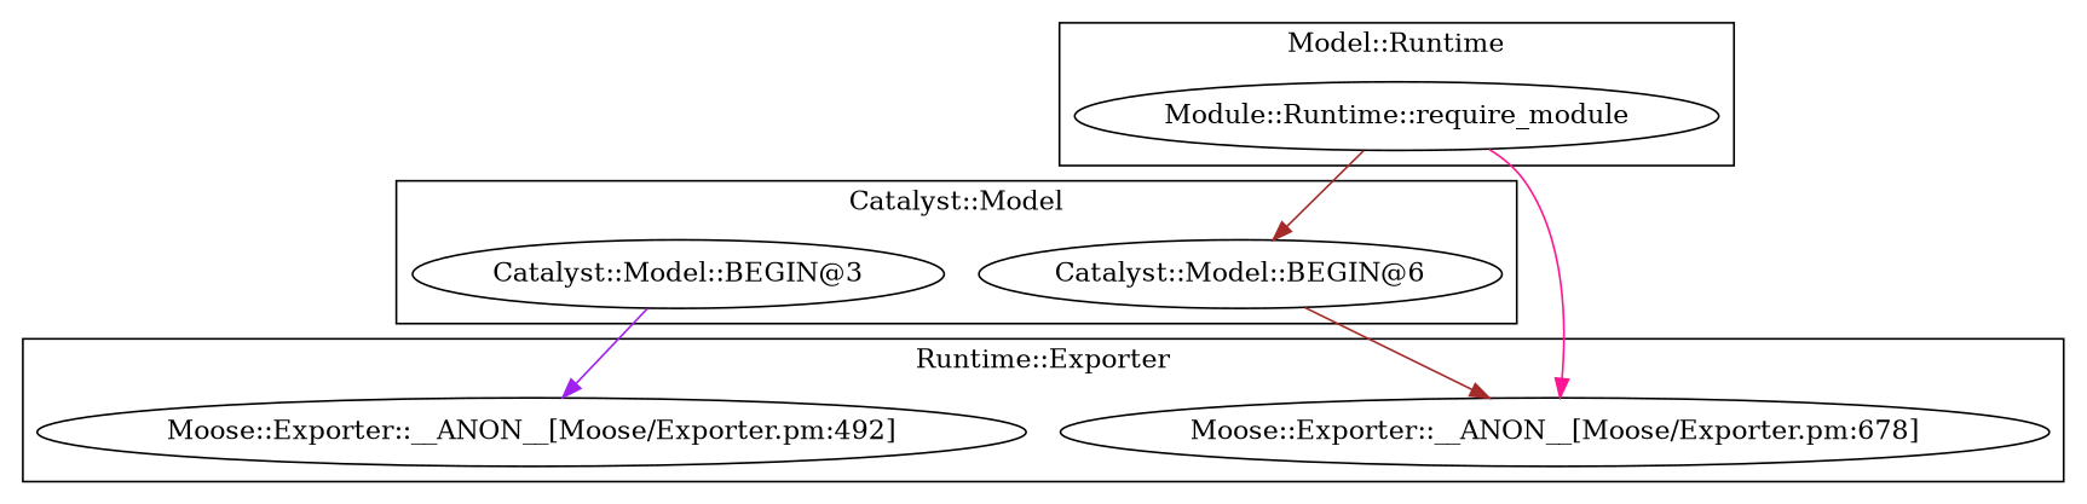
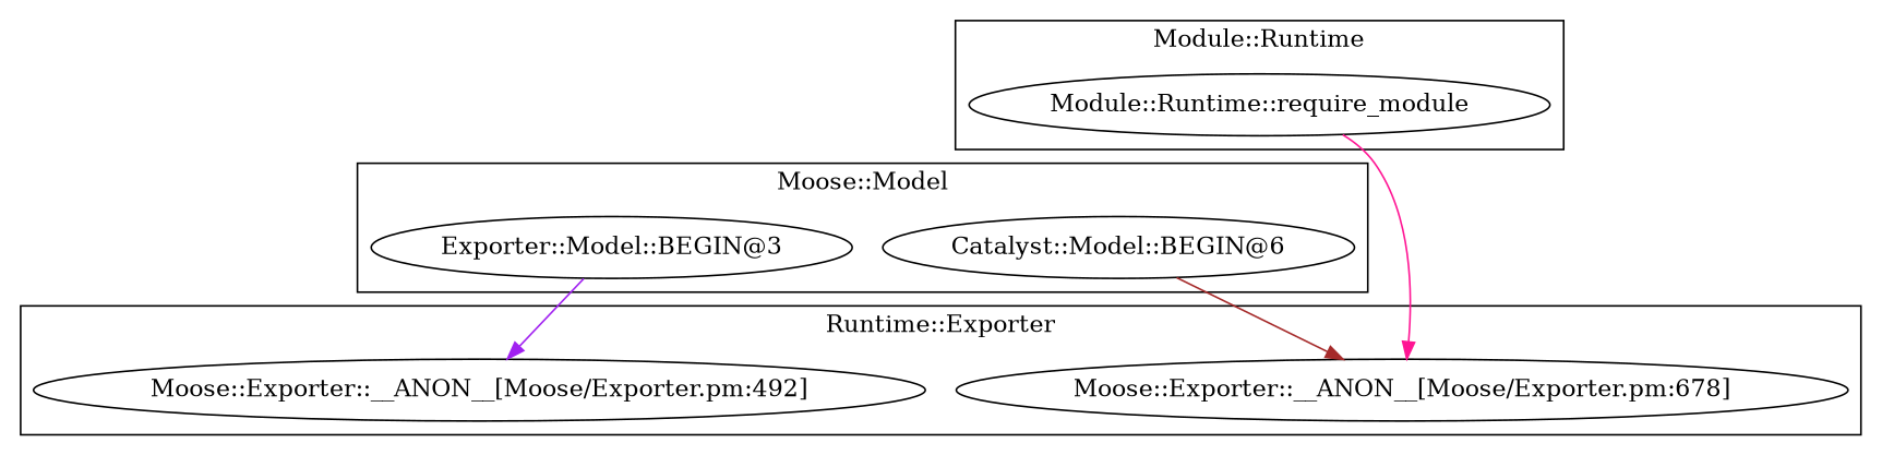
  digraph {
    edge [color=brown]
    "Module::Runtime::require_module"
    "Catalyst::Model::BEGIN@6"
-   "Catalyst::Model::BEGIN@3"
+   "Catalyst::Model::BEGIN@3" [label="Exporter::Model::BEGIN@3"]
    "Moose::Exporter::__ANON__[Moose/Exporter.pm:492]"
    "Moose::Exporter::__ANON__[Moose/Exporter.pm:678]"
    subgraph cluster_1 {
-     label="Model::Runtime"
+     label="Module::Runtime"
      "Module::Runtime::require_module"
    }
    subgraph cluster_2 {
-     label="Catalyst::Model"
+     label="Moose::Model"
      "Catalyst::Model::BEGIN@6"
      "Catalyst::Model::BEGIN@3"
    }
    subgraph cluster_3 {
      label="Runtime::Exporter"
      "Moose::Exporter::__ANON__[Moose/Exporter.pm:492]"
      "Moose::Exporter::__ANON__[Moose/Exporter.pm:678]"
    }
-   "Module::Runtime::require_module" -> "Catalyst::Model::BEGIN@6"
    "Module::Runtime::require_module" -> "Moose::Exporter::__ANON__[Moose/Exporter.pm:678]" [color=deeppink]
    "Catalyst::Model::BEGIN@6" -> "Moose::Exporter::__ANON__[Moose/Exporter.pm:678]"
    "Catalyst::Model::BEGIN@3" -> "Moose::Exporter::__ANON__[Moose/Exporter.pm:492]" [color=purple]
  }
